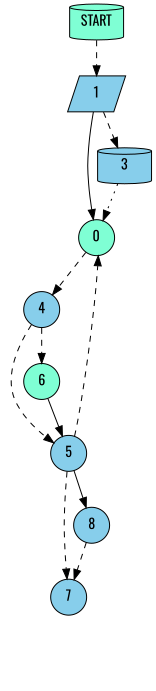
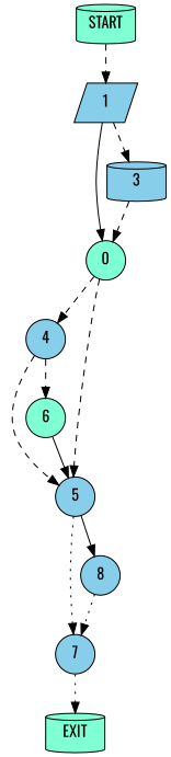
  digraph {
    fontname=Oswald
    node [fillcolor=skyblue fontname=Oswald shape=circle style=filled]
    edge [fontname=Oswald style=dashed]
    n1 [fillcolor=aquamarine label=START shape=cylinder]
    1 [shape=parallelogram]
    n3 [fillcolor=aquamarine label=0]
    3 [shape=cylinder]
+   n5 [fillcolor=aquamarine label=EXIT shape=cylinder]
    4
    5
    6 [fillcolor=aquamarine]
    7
    8
    n1 -> 1
    1 -> n3 [style=solid]
    1 -> 3
    n3 -> 4
-   5 -> n3
-   3 -> n3 [style=dotted]
+   n3 -> 5
+   3 -> n3
    4 -> 5
    4 -> 6
-   5 -> 7
+   5 -> 7 [style=dotted]
    5 -> 8 [style=solid]
    6 -> 5 [style=solid]
-   8 -> 7
+   7 -> n5 [style=dotted]
+   8 -> 7 [style=dotted]
  }
